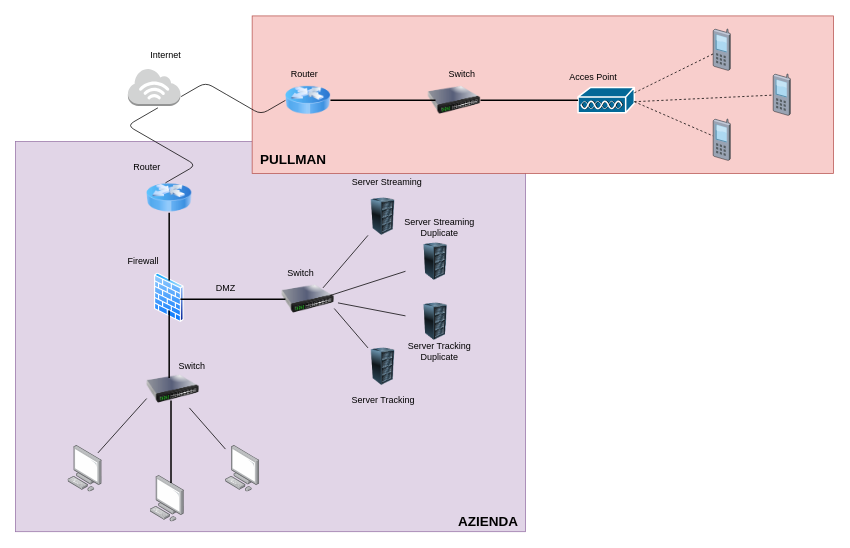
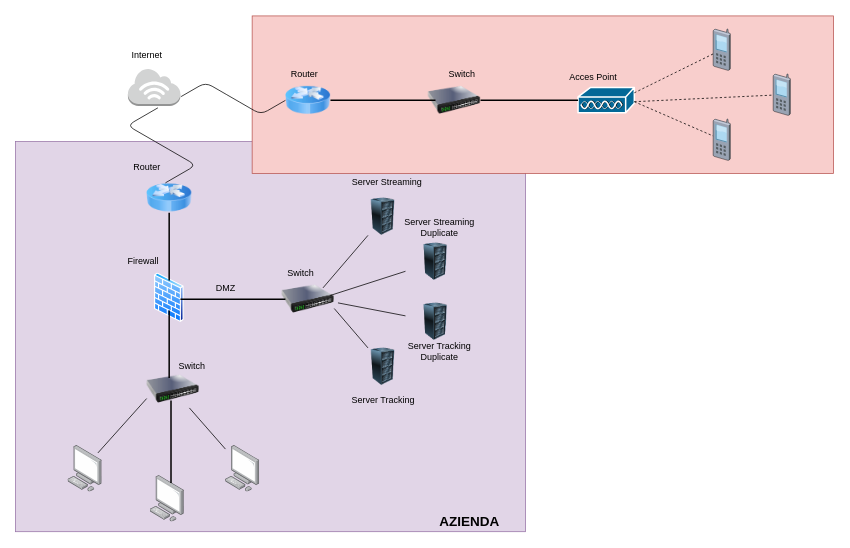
  <mxCell id="0" />
  <mxCell id="1" parent="0" />
  <mxCell id="2" value="" style="outlineConnect=0;dashed=0;verticalLabelPosition=bottom;verticalAlign=top;align=center;html=1;shape=mxgraph.aws3.internet_3;fillColor=#D2D3D3;gradientColor=none;" vertex="1" parent="1"><mxGeometry x="170" y="90.5" width="70" height="50" as="geometry" /></mxCell>
  <mxCell id="3" value="" style="image;html=1;image=img/lib/clip_art/networking/Router_Icon_128x128.png" vertex="1" parent="1"><mxGeometry x="370" y="83" width="60" height="80" as="geometry" /></mxCell>
  <mxCell id="4" value="" style="image;html=1;image=img/lib/clip_art/networking/Switch_128x128.png" vertex="1" parent="1"><mxGeometry x="560" y="98" width="70" height="50" as="geometry" /></mxCell>
  <mxCell id="5" value="" style="shape=mxgraph.cisco.misc.access_point;html=1;pointerEvents=1;dashed=0;fillColor=#036897;strokeColor=#ffffff;strokeWidth=2;verticalLabelPosition=bottom;verticalAlign=top;align=center;outlineConnect=0;" vertex="1" parent="1"><mxGeometry x="760" y="106" width="75" height="34" as="geometry" /></mxCell>
  <mxCell id="6" value="" style="verticalLabelPosition=bottom;aspect=fixed;html=1;verticalAlign=top;strokeColor=none;align=center;outlineConnect=0;shape=mxgraph.citrix.cell_phone;" vertex="1" parent="1"><mxGeometry x="940" y="28" width="22.92" height="55" as="geometry" /></mxCell>
  <mxCell id="7" value="" style="verticalLabelPosition=bottom;aspect=fixed;html=1;verticalAlign=top;strokeColor=none;align=center;outlineConnect=0;shape=mxgraph.citrix.cell_phone;" vertex="1" parent="1"><mxGeometry x="1020" y="88" width="22.92" height="55" as="geometry" /></mxCell>
  <mxCell id="8" value="" style="verticalLabelPosition=bottom;aspect=fixed;html=1;verticalAlign=top;strokeColor=none;align=center;outlineConnect=0;shape=mxgraph.citrix.cell_phone;" vertex="1" parent="1"><mxGeometry x="940" y="148" width="22.92" height="55" as="geometry" /></mxCell>
  <mxCell id="9" value="" style="endArrow=none;dashed=1;html=1;" edge="1" parent="1" target="6"><mxGeometry width="50" height="50" relative="1" as="geometry"><mxPoint x="835" y="113" as="sourcePoint" /><mxPoint x="885" y="63" as="targetPoint" /></mxGeometry></mxCell>
  <mxCell id="10" value="" style="endArrow=none;dashed=1;html=1;" edge="1" parent="1" target="8"><mxGeometry width="50" height="50" relative="1" as="geometry"><mxPoint x="835" y="124.84" as="sourcePoint" /><mxPoint x="940" y="72.998" as="targetPoint" /></mxGeometry></mxCell>
  <mxCell id="11" value="" style="endArrow=none;dashed=1;html=1;" edge="1" parent="1" target="7"><mxGeometry width="50" height="50" relative="1" as="geometry"><mxPoint x="835" y="124.84" as="sourcePoint" /><mxPoint x="940" y="72.998" as="targetPoint" /></mxGeometry></mxCell>
  <mxCell id="12" value="" style="line;strokeWidth=2;html=1;" vertex="1" parent="1"><mxGeometry x="630" y="118" width="130" height="10" as="geometry" /></mxCell>
  <mxCell id="13" value="" style="line;strokeWidth=2;html=1;" vertex="1" parent="1"><mxGeometry x="430" y="118" width="140" height="10" as="geometry" /></mxCell>
  <mxCell id="14" value="" style="image;html=1;image=img/lib/clip_art/networking/Router_Icon_128x128.png" vertex="1" parent="1"><mxGeometry x="185" y="213" width="60" height="80" as="geometry" /></mxCell>
  <mxCell id="15" value="" style="aspect=fixed;perimeter=ellipsePerimeter;html=1;align=center;shadow=0;dashed=0;spacingTop=3;image;image=img/lib/active_directory/firewall.svg;" vertex="1" parent="1"><mxGeometry x="194.87" y="353" width="40.25" height="65.98" as="geometry" /></mxCell>
  <mxCell id="16" value="" style="image;html=1;image=img/lib/clip_art/networking/Switch_128x128.png" vertex="1" parent="1"><mxGeometry x="185" y="483" width="70" height="50" as="geometry" /></mxCell>
  <mxCell id="17" value="" style="line;strokeWidth=2;direction=south;html=1;" vertex="1" parent="1"><mxGeometry x="210" y="273" width="10" height="90" as="geometry" /></mxCell>
  <mxCell id="18" value="" style="line;strokeWidth=2;direction=south;html=1;" vertex="1" parent="1"><mxGeometry x="210" y="403" width="10" height="90" as="geometry" /></mxCell>
  <mxCell id="19" value="" style="points=[];aspect=fixed;html=1;align=center;shadow=0;dashed=0;image;image=img/lib/allied_telesis/computer_and_terminals/Personal_Computer.svg;" vertex="1" parent="1"><mxGeometry x="290" y="583" width="45.6" height="61.8" as="geometry" /></mxCell>
  <mxCell id="20" value="" style="points=[];aspect=fixed;html=1;align=center;shadow=0;dashed=0;image;image=img/lib/allied_telesis/computer_and_terminals/Personal_Computer.svg;" vertex="1" parent="1"><mxGeometry x="189.52" y="623" width="45.6" height="61.8" as="geometry" /></mxCell>
  <mxCell id="21" value="" style="line;strokeWidth=2;direction=south;html=1;" vertex="1" parent="1"><mxGeometry x="194.87" y="523" width="45.13" height="110" as="geometry" /></mxCell>
  <mxCell id="22" value="" style="points=[];aspect=fixed;html=1;align=center;shadow=0;dashed=0;image;image=img/lib/allied_telesis/computer_and_terminals/Personal_Computer.svg;" vertex="1" parent="1"><mxGeometry x="80" y="583" width="45.6" height="61.8" as="geometry" /></mxCell>
  <mxCell id="23" value="" style="endArrow=none;html=1;entryX=0;entryY=0.75;entryDx=0;entryDy=0;" edge="1" parent="1" target="16"><mxGeometry width="50" height="50" relative="1" as="geometry"><mxPoint x="120" y="593" as="sourcePoint" /><mxPoint x="170" y="543" as="targetPoint" /></mxGeometry></mxCell>
  <mxCell id="24" value="" style="endArrow=none;html=1;" edge="1" parent="1" source="19" target="16"><mxGeometry width="50" height="50" relative="1" as="geometry"><mxPoint x="130" y="603" as="sourcePoint" /><mxPoint x="195" y="530.5" as="targetPoint" /></mxGeometry></mxCell>
  <mxCell id="25" value="" style="image;html=1;image=img/lib/clip_art/networking/Switch_128x128.png" vertex="1" parent="1"><mxGeometry x="365" y="363" width="70" height="50" as="geometry" /></mxCell>
  <mxCell id="26" value="" style="line;strokeWidth=2;html=1;" vertex="1" parent="1"><mxGeometry x="230" y="383" width="140" height="10" as="geometry" /></mxCell>
  <mxCell id="27" value="" style="image;html=1;image=img/lib/clip_art/computers/Server_Rack_128x128.png" vertex="1" parent="1"><mxGeometry x="460" y="253" width="80" height="50" as="geometry" /></mxCell>
  <mxCell id="28" value="" style="image;html=1;image=img/lib/clip_art/computers/Server_Rack_128x128.png" vertex="1" parent="1"><mxGeometry x="530" y="313" width="80" height="50" as="geometry" /></mxCell>
  <mxCell id="29" value="" style="image;html=1;image=img/lib/clip_art/computers/Server_Rack_128x128.png" vertex="1" parent="1"><mxGeometry x="530" y="393" width="80" height="50" as="geometry" /></mxCell>
  <mxCell id="30" value="" style="image;html=1;image=img/lib/clip_art/computers/Server_Rack_128x128.png" vertex="1" parent="1"><mxGeometry x="460" y="453" width="80" height="50" as="geometry" /></mxCell>
  <mxCell id="31" value="" style="endArrow=none;html=1;entryX=0.25;entryY=1;entryDx=0;entryDy=0;" edge="1" parent="1" target="27"><mxGeometry width="50" height="50" relative="1" as="geometry"><mxPoint x="420" y="373" as="sourcePoint" /><mxPoint x="470" y="323" as="targetPoint" /></mxGeometry></mxCell>
  <mxCell id="32" value="" style="endArrow=none;html=1;" edge="1" parent="1" target="28"><mxGeometry width="50" height="50" relative="1" as="geometry"><mxPoint x="430" y="383" as="sourcePoint" /><mxPoint x="490" y="313" as="targetPoint" /></mxGeometry></mxCell>
  <mxCell id="33" value="" style="endArrow=none;html=1;" edge="1" parent="1" target="29"><mxGeometry width="50" height="50" relative="1" as="geometry"><mxPoint x="440" y="393" as="sourcePoint" /><mxPoint x="500" y="323" as="targetPoint" /></mxGeometry></mxCell>
  <mxCell id="34" value="" style="endArrow=none;html=1;entryX=0.25;entryY=0;entryDx=0;entryDy=0;exitX=1;exitY=0.75;exitDx=0;exitDy=0;" edge="1" parent="1" source="25" target="30"><mxGeometry width="50" height="50" relative="1" as="geometry"><mxPoint x="450" y="403" as="sourcePoint" /><mxPoint x="510" y="333" as="targetPoint" /></mxGeometry></mxCell>
  <mxCell id="35" value="Server Streaming&lt;br&gt;" style="text;html=1;resizable=0;autosize=1;align=center;verticalAlign=middle;points=[];fillColor=none;strokeColor=none;rounded=0;" vertex="1" parent="1"><mxGeometry x="450" y="223" width="110" height="20" as="geometry" /></mxCell>
  <mxCell id="36" value="Server Streaming&lt;br&gt;Duplicate" style="text;html=1;resizable=0;autosize=1;align=center;verticalAlign=middle;points=[];fillColor=none;strokeColor=none;rounded=0;" vertex="1" parent="1"><mxGeometry x="520" y="278" width="110" height="30" as="geometry" /></mxCell>
  <mxCell id="37" value="Server Tracking" style="text;html=1;resizable=0;autosize=1;align=center;verticalAlign=middle;points=[];fillColor=none;strokeColor=none;rounded=0;" vertex="1" parent="1"><mxGeometry x="450" y="513" width="100" height="20" as="geometry" /></mxCell>
  <mxCell id="38" value="Server Tracking&lt;br&gt;Duplicate" style="text;html=1;resizable=0;autosize=1;align=center;verticalAlign=middle;points=[];fillColor=none;strokeColor=none;rounded=0;" vertex="1" parent="1"><mxGeometry x="525" y="443" width="100" height="30" as="geometry" /></mxCell>
  <mxCell id="39" value="Switch" style="text;html=1;resizable=0;autosize=1;align=center;verticalAlign=middle;points=[];fillColor=none;strokeColor=none;rounded=0;" vertex="1" parent="1"><mxGeometry x="220" y="468" width="50" height="20" as="geometry" /></mxCell>
  <mxCell id="40" value="Switch" style="text;html=1;resizable=0;autosize=1;align=center;verticalAlign=middle;points=[];fillColor=none;strokeColor=none;rounded=0;" vertex="1" parent="1"><mxGeometry x="365" y="343" width="50" height="20" as="geometry" /></mxCell>
  <mxCell id="41" value="Switch" style="text;html=1;resizable=0;autosize=1;align=center;verticalAlign=middle;points=[];fillColor=none;strokeColor=none;rounded=0;" vertex="1" parent="1"><mxGeometry x="580" y="78" width="50" height="20" as="geometry" /></mxCell>
  <mxCell id="42" value="Acces Point" style="text;html=1;resizable=0;autosize=1;align=center;verticalAlign=middle;points=[];fillColor=none;strokeColor=none;rounded=0;" vertex="1" parent="1"><mxGeometry x="740" y="83" width="80" height="20" as="geometry" /></mxCell>
  <mxCell id="43" value="Router" style="text;html=1;resizable=0;autosize=1;align=center;verticalAlign=middle;points=[];fillColor=none;strokeColor=none;rounded=0;" vertex="1" parent="1"><mxGeometry x="160" y="203" width="50" height="20" as="geometry" /></mxCell>
  <mxCell id="44" value="Router" style="text;html=1;resizable=0;autosize=1;align=center;verticalAlign=middle;points=[];fillColor=none;strokeColor=none;rounded=0;" vertex="1" parent="1"><mxGeometry x="370" y="78" width="50" height="20" as="geometry" /></mxCell>
- <mxCell id="45" value="Internet" style="text;html=1;resizable=0;autosize=1;align=center;verticalAlign=middle;points=[];fillColor=none;strokeColor=none;rounded=0;" vertex="1" parent="1"><mxGeometry x="190" y="63" width="60" height="20" as="geometry" /></mxCell>
+ <mxCell id="45" value="Internet" style="text;html=1;resizable=0;autosize=1;align=center;verticalAlign=middle;points=[];fillColor=none;strokeColor=none;rounded=0;" vertex="1" parent="1"><mxGeometry x="165" y="63" width="60" height="20" as="geometry" /></mxCell>
  <mxCell id="46" value="Firewall" style="text;html=1;resizable=0;autosize=1;align=center;verticalAlign=middle;points=[];fillColor=none;strokeColor=none;rounded=0;" vertex="1" parent="1"><mxGeometry x="150" y="328" width="60" height="20" as="geometry" /></mxCell>
  <mxCell id="47" value="" style="rounded=0;whiteSpace=wrap;html=1;fillColor=#e1d5e7;strokeColor=#9673a6;" vertex="1" parent="1"><mxGeometry x="20" y="188" width="680" height="520" as="geometry" /></mxCell>
  <mxCell id="48" value="" style="image;html=1;image=img/lib/clip_art/networking/Router_Icon_128x128.png" vertex="1" parent="1"><mxGeometry x="195" y="223" width="60" height="80" as="geometry" /></mxCell>
  <mxCell id="49" value="" style="aspect=fixed;perimeter=ellipsePerimeter;html=1;align=center;shadow=0;dashed=0;spacingTop=3;image;image=img/lib/active_directory/firewall.svg;" vertex="1" parent="1"><mxGeometry x="204.87" y="363" width="40.25" height="65.98" as="geometry" /></mxCell>
  <mxCell id="50" value="" style="image;html=1;image=img/lib/clip_art/networking/Switch_128x128.png" vertex="1" parent="1"><mxGeometry x="195" y="493" width="70" height="50" as="geometry" /></mxCell>
  <mxCell id="51" value="" style="line;strokeWidth=2;direction=south;html=1;" vertex="1" parent="1"><mxGeometry x="220" y="283" width="10" height="90" as="geometry" /></mxCell>
  <mxCell id="52" value="" style="line;strokeWidth=2;direction=south;html=1;" vertex="1" parent="1"><mxGeometry x="220" y="413" width="10" height="90" as="geometry" /></mxCell>
  <mxCell id="53" value="" style="points=[];aspect=fixed;html=1;align=center;shadow=0;dashed=0;image;image=img/lib/allied_telesis/computer_and_terminals/Personal_Computer.svg;" vertex="1" parent="1"><mxGeometry x="300" y="593" width="45.6" height="61.8" as="geometry" /></mxCell>
  <mxCell id="54" value="" style="points=[];aspect=fixed;html=1;align=center;shadow=0;dashed=0;image;image=img/lib/allied_telesis/computer_and_terminals/Personal_Computer.svg;" vertex="1" parent="1"><mxGeometry x="199.52" y="633" width="45.6" height="61.8" as="geometry" /></mxCell>
  <mxCell id="55" value="" style="line;strokeWidth=2;direction=south;html=1;" vertex="1" parent="1"><mxGeometry x="204.87" y="533" width="45.13" height="110" as="geometry" /></mxCell>
  <mxCell id="56" value="" style="points=[];aspect=fixed;html=1;align=center;shadow=0;dashed=0;image;image=img/lib/allied_telesis/computer_and_terminals/Personal_Computer.svg;" vertex="1" parent="1"><mxGeometry x="90" y="593" width="45.6" height="61.8" as="geometry" /></mxCell>
  <mxCell id="57" value="" style="endArrow=none;html=1;entryX=0;entryY=0.75;entryDx=0;entryDy=0;" edge="1" parent="1" target="50"><mxGeometry width="50" height="50" relative="1" as="geometry"><mxPoint x="130" y="603" as="sourcePoint" /><mxPoint x="180" y="553" as="targetPoint" /></mxGeometry></mxCell>
  <mxCell id="58" value="" style="endArrow=none;html=1;" edge="1" parent="1" source="53" target="50"><mxGeometry width="50" height="50" relative="1" as="geometry"><mxPoint x="140" y="613" as="sourcePoint" /><mxPoint x="205" y="540.5" as="targetPoint" /></mxGeometry></mxCell>
  <mxCell id="59" value="" style="image;html=1;image=img/lib/clip_art/networking/Switch_128x128.png" vertex="1" parent="1"><mxGeometry x="375" y="373" width="70" height="50" as="geometry" /></mxCell>
  <mxCell id="60" value="" style="line;strokeWidth=2;html=1;" vertex="1" parent="1"><mxGeometry x="240" y="393" width="140" height="10" as="geometry" /></mxCell>
  <mxCell id="61" value="" style="image;html=1;image=img/lib/clip_art/computers/Server_Rack_128x128.png" vertex="1" parent="1"><mxGeometry x="470" y="263" width="80" height="50" as="geometry" /></mxCell>
  <mxCell id="62" value="" style="image;html=1;image=img/lib/clip_art/computers/Server_Rack_128x128.png" vertex="1" parent="1"><mxGeometry x="540" y="323" width="80" height="50" as="geometry" /></mxCell>
  <mxCell id="63" value="" style="image;html=1;image=img/lib/clip_art/computers/Server_Rack_128x128.png" vertex="1" parent="1"><mxGeometry x="540" y="403" width="80" height="50" as="geometry" /></mxCell>
  <mxCell id="64" value="" style="image;html=1;image=img/lib/clip_art/computers/Server_Rack_128x128.png" vertex="1" parent="1"><mxGeometry x="470" y="463" width="80" height="50" as="geometry" /></mxCell>
  <mxCell id="65" value="" style="endArrow=none;html=1;entryX=0.25;entryY=1;entryDx=0;entryDy=0;" edge="1" parent="1" target="61"><mxGeometry width="50" height="50" relative="1" as="geometry"><mxPoint x="430" y="383" as="sourcePoint" /><mxPoint x="480" y="333" as="targetPoint" /></mxGeometry></mxCell>
  <mxCell id="66" value="" style="endArrow=none;html=1;" edge="1" parent="1" target="62"><mxGeometry width="50" height="50" relative="1" as="geometry"><mxPoint x="440" y="393" as="sourcePoint" /><mxPoint x="500" y="323" as="targetPoint" /></mxGeometry></mxCell>
  <mxCell id="67" value="" style="endArrow=none;html=1;" edge="1" parent="1" target="63"><mxGeometry width="50" height="50" relative="1" as="geometry"><mxPoint x="450" y="403" as="sourcePoint" /><mxPoint x="510" y="333" as="targetPoint" /></mxGeometry></mxCell>
  <mxCell id="68" value="" style="endArrow=none;html=1;entryX=0.25;entryY=0;entryDx=0;entryDy=0;exitX=1;exitY=0.75;exitDx=0;exitDy=0;" edge="1" parent="1" source="59" target="64"><mxGeometry width="50" height="50" relative="1" as="geometry"><mxPoint x="460" y="413" as="sourcePoint" /><mxPoint x="520" y="343" as="targetPoint" /></mxGeometry></mxCell>
  <mxCell id="69" value="Server Streaming&lt;br&gt;" style="text;html=1;resizable=0;autosize=1;align=center;verticalAlign=middle;points=[];fillColor=none;strokeColor=none;rounded=0;" vertex="1" parent="1"><mxGeometry x="460" y="233" width="110" height="20" as="geometry" /></mxCell>
  <mxCell id="70" value="Server Streaming&lt;br&gt;Duplicate" style="text;html=1;resizable=0;autosize=1;align=center;verticalAlign=middle;points=[];fillColor=none;strokeColor=none;rounded=0;" vertex="1" parent="1"><mxGeometry x="530" y="288" width="110" height="30" as="geometry" /></mxCell>
  <mxCell id="71" value="Server Tracking" style="text;html=1;resizable=0;autosize=1;align=center;verticalAlign=middle;points=[];fillColor=none;strokeColor=none;rounded=0;" vertex="1" parent="1"><mxGeometry x="460" y="523" width="100" height="20" as="geometry" /></mxCell>
  <mxCell id="72" value="Server Tracking&lt;br&gt;Duplicate" style="text;html=1;resizable=0;autosize=1;align=center;verticalAlign=middle;points=[];fillColor=none;strokeColor=none;rounded=0;" vertex="1" parent="1"><mxGeometry x="535" y="453" width="100" height="30" as="geometry" /></mxCell>
  <mxCell id="73" value="Switch" style="text;html=1;resizable=0;autosize=1;align=center;verticalAlign=middle;points=[];fillColor=none;strokeColor=none;rounded=0;" vertex="1" parent="1"><mxGeometry x="230" y="478" width="50" height="20" as="geometry" /></mxCell>
  <mxCell id="74" value="Switch" style="text;html=1;resizable=0;autosize=1;align=center;verticalAlign=middle;points=[];fillColor=none;strokeColor=none;rounded=0;" vertex="1" parent="1"><mxGeometry x="375" y="353" width="50" height="20" as="geometry" /></mxCell>
  <mxCell id="75" value="Router" style="text;html=1;resizable=0;autosize=1;align=center;verticalAlign=middle;points=[];fillColor=none;strokeColor=none;rounded=0;" vertex="1" parent="1"><mxGeometry x="170" y="213" width="50" height="20" as="geometry" /></mxCell>
  <mxCell id="76" value="Firewall" style="text;html=1;resizable=0;autosize=1;align=center;verticalAlign=middle;points=[];fillColor=none;strokeColor=none;rounded=0;" vertex="1" parent="1"><mxGeometry x="160" y="338" width="60" height="20" as="geometry" /></mxCell>
  <mxCell id="77" value="" style="rounded=0;whiteSpace=wrap;html=1;fillColor=#f8cecc;strokeColor=#b85450;" vertex="1" parent="1"><mxGeometry x="335.6" y="20.5" width="775" height="210" as="geometry" /></mxCell>
  <mxCell id="78" value="" style="image;html=1;image=img/lib/clip_art/networking/Router_Icon_128x128.png" vertex="1" parent="1"><mxGeometry x="380" y="93" width="60" height="80" as="geometry" /></mxCell>
  <mxCell id="79" value="" style="image;html=1;image=img/lib/clip_art/networking/Switch_128x128.png" vertex="1" parent="1"><mxGeometry x="570" y="108" width="70" height="50" as="geometry" /></mxCell>
  <mxCell id="80" value="" style="shape=mxgraph.cisco.misc.access_point;html=1;pointerEvents=1;dashed=0;fillColor=#036897;strokeColor=#ffffff;strokeWidth=2;verticalLabelPosition=bottom;verticalAlign=top;align=center;outlineConnect=0;" vertex="1" parent="1"><mxGeometry x="770" y="116" width="75" height="34" as="geometry" /></mxCell>
  <mxCell id="81" value="" style="verticalLabelPosition=bottom;aspect=fixed;html=1;verticalAlign=top;strokeColor=none;align=center;outlineConnect=0;shape=mxgraph.citrix.cell_phone;" vertex="1" parent="1"><mxGeometry x="950" y="38" width="22.92" height="55" as="geometry" /></mxCell>
  <mxCell id="82" value="" style="verticalLabelPosition=bottom;aspect=fixed;html=1;verticalAlign=top;strokeColor=none;align=center;outlineConnect=0;shape=mxgraph.citrix.cell_phone;" vertex="1" parent="1"><mxGeometry x="1030" y="98" width="22.92" height="55" as="geometry" /></mxCell>
  <mxCell id="83" value="" style="verticalLabelPosition=bottom;aspect=fixed;html=1;verticalAlign=top;strokeColor=none;align=center;outlineConnect=0;shape=mxgraph.citrix.cell_phone;" vertex="1" parent="1"><mxGeometry x="950" y="158" width="22.92" height="55" as="geometry" /></mxCell>
  <mxCell id="84" value="" style="endArrow=none;dashed=1;html=1;" edge="1" parent="1" target="81"><mxGeometry width="50" height="50" relative="1" as="geometry"><mxPoint x="845" y="123" as="sourcePoint" /><mxPoint x="895" y="73" as="targetPoint" /></mxGeometry></mxCell>
  <mxCell id="85" value="" style="endArrow=none;dashed=1;html=1;" edge="1" parent="1" target="83"><mxGeometry width="50" height="50" relative="1" as="geometry"><mxPoint x="845" y="134.84" as="sourcePoint" /><mxPoint x="950" y="82.998" as="targetPoint" /></mxGeometry></mxCell>
  <mxCell id="86" value="" style="endArrow=none;dashed=1;html=1;" edge="1" parent="1" target="82"><mxGeometry width="50" height="50" relative="1" as="geometry"><mxPoint x="845" y="134.84" as="sourcePoint" /><mxPoint x="950" y="82.998" as="targetPoint" /></mxGeometry></mxCell>
  <mxCell id="87" value="" style="line;strokeWidth=2;html=1;" vertex="1" parent="1"><mxGeometry x="640" y="128" width="130" height="10" as="geometry" /></mxCell>
  <mxCell id="88" value="" style="line;strokeWidth=2;html=1;" vertex="1" parent="1"><mxGeometry x="440" y="128" width="140" height="10" as="geometry" /></mxCell>
  <mxCell id="89" value="Switch" style="text;html=1;resizable=0;autosize=1;align=center;verticalAlign=middle;points=[];fillColor=none;strokeColor=none;rounded=0;" vertex="1" parent="1"><mxGeometry x="590" y="88" width="50" height="20" as="geometry" /></mxCell>
  <mxCell id="90" value="Acces Point" style="text;html=1;resizable=0;autosize=1;align=center;verticalAlign=middle;points=[];fillColor=none;strokeColor=none;rounded=0;" vertex="1" parent="1"><mxGeometry x="750" y="93" width="80" height="20" as="geometry" /></mxCell>
  <mxCell id="91" value="Router" style="text;html=1;resizable=0;autosize=1;align=center;verticalAlign=middle;points=[];fillColor=none;strokeColor=none;rounded=0;" vertex="1" parent="1"><mxGeometry x="380" y="88" width="50" height="20" as="geometry" /></mxCell>
  <mxCell id="92" value="" style="edgeStyle=isometricEdgeStyle;endArrow=none;html=1;" edge="1" parent="1"><mxGeometry width="50" height="100" relative="1" as="geometry"><mxPoint x="220" y="243" as="sourcePoint" /><mxPoint x="210" y="143" as="targetPoint" /></mxGeometry></mxCell>
  <mxCell id="93" value="" style="edgeStyle=isometricEdgeStyle;endArrow=none;html=1;entryX=0;entryY=0.5;entryDx=0;entryDy=0;" edge="1" parent="1" target="78"><mxGeometry width="50" height="100" relative="1" as="geometry"><mxPoint x="240.92" y="128" as="sourcePoint" /><mxPoint x="290.92" y="28" as="targetPoint" /></mxGeometry></mxCell>
- <mxCell id="94" value="&lt;font style=&quot;font-size: 18px&quot;&gt;&lt;b&gt;AZIENDA&lt;/b&gt;&lt;/font&gt;" style="text;html=1;resizable=0;autosize=1;align=center;verticalAlign=middle;points=[];fillColor=none;strokeColor=none;rounded=0;" vertex="1" parent="1"><mxGeometry x="600" y="684.8" width="100" height="20" as="geometry" /></mxCell>
+ <mxCell id="94" value="&lt;font style=&quot;font-size: 18px&quot;&gt;&lt;b&gt;AZIENDA&lt;/b&gt;&lt;/font&gt;" style="text;html=1;resizable=0;autosize=1;align=center;verticalAlign=middle;points=[];fillColor=none;strokeColor=none;rounded=0;" vertex="1" parent="1"><mxGeometry x="575" y="684.8" width="100" height="20" as="geometry" /></mxCell>
  <mxCell id="95" value="DMZ" style="text;html=1;resizable=0;autosize=1;align=center;verticalAlign=middle;points=[];fillColor=none;strokeColor=none;rounded=0;" vertex="1" parent="1"><mxGeometry x="280" y="373" width="40" height="20" as="geometry" /></mxCell>
- <mxCell id="96" value="&lt;b&gt;&lt;font style=&quot;font-size: 18px&quot;&gt;PULLMAN&lt;/font&gt;&lt;/b&gt;" style="text;html=1;resizable=0;autosize=1;align=center;verticalAlign=middle;points=[];fillColor=none;strokeColor=none;rounded=0;" vertex="1" parent="1"><mxGeometry x="340" y="203" width="100" height="20" as="geometry" /></mxCell>
